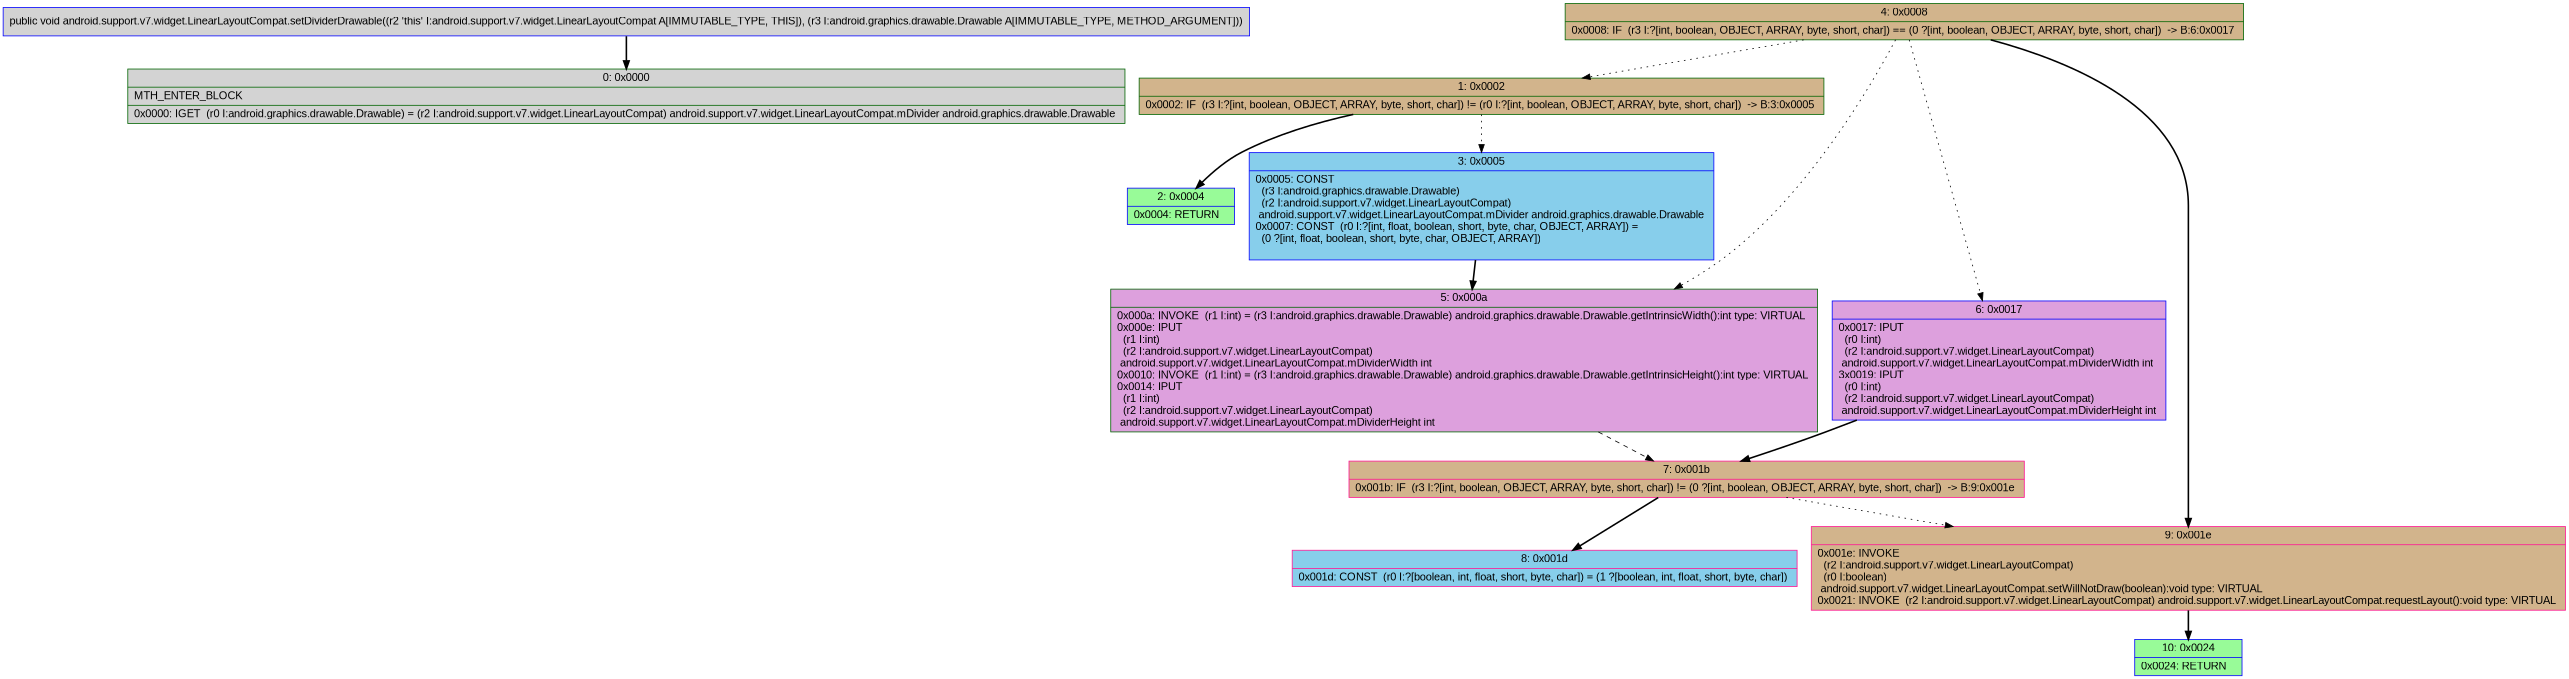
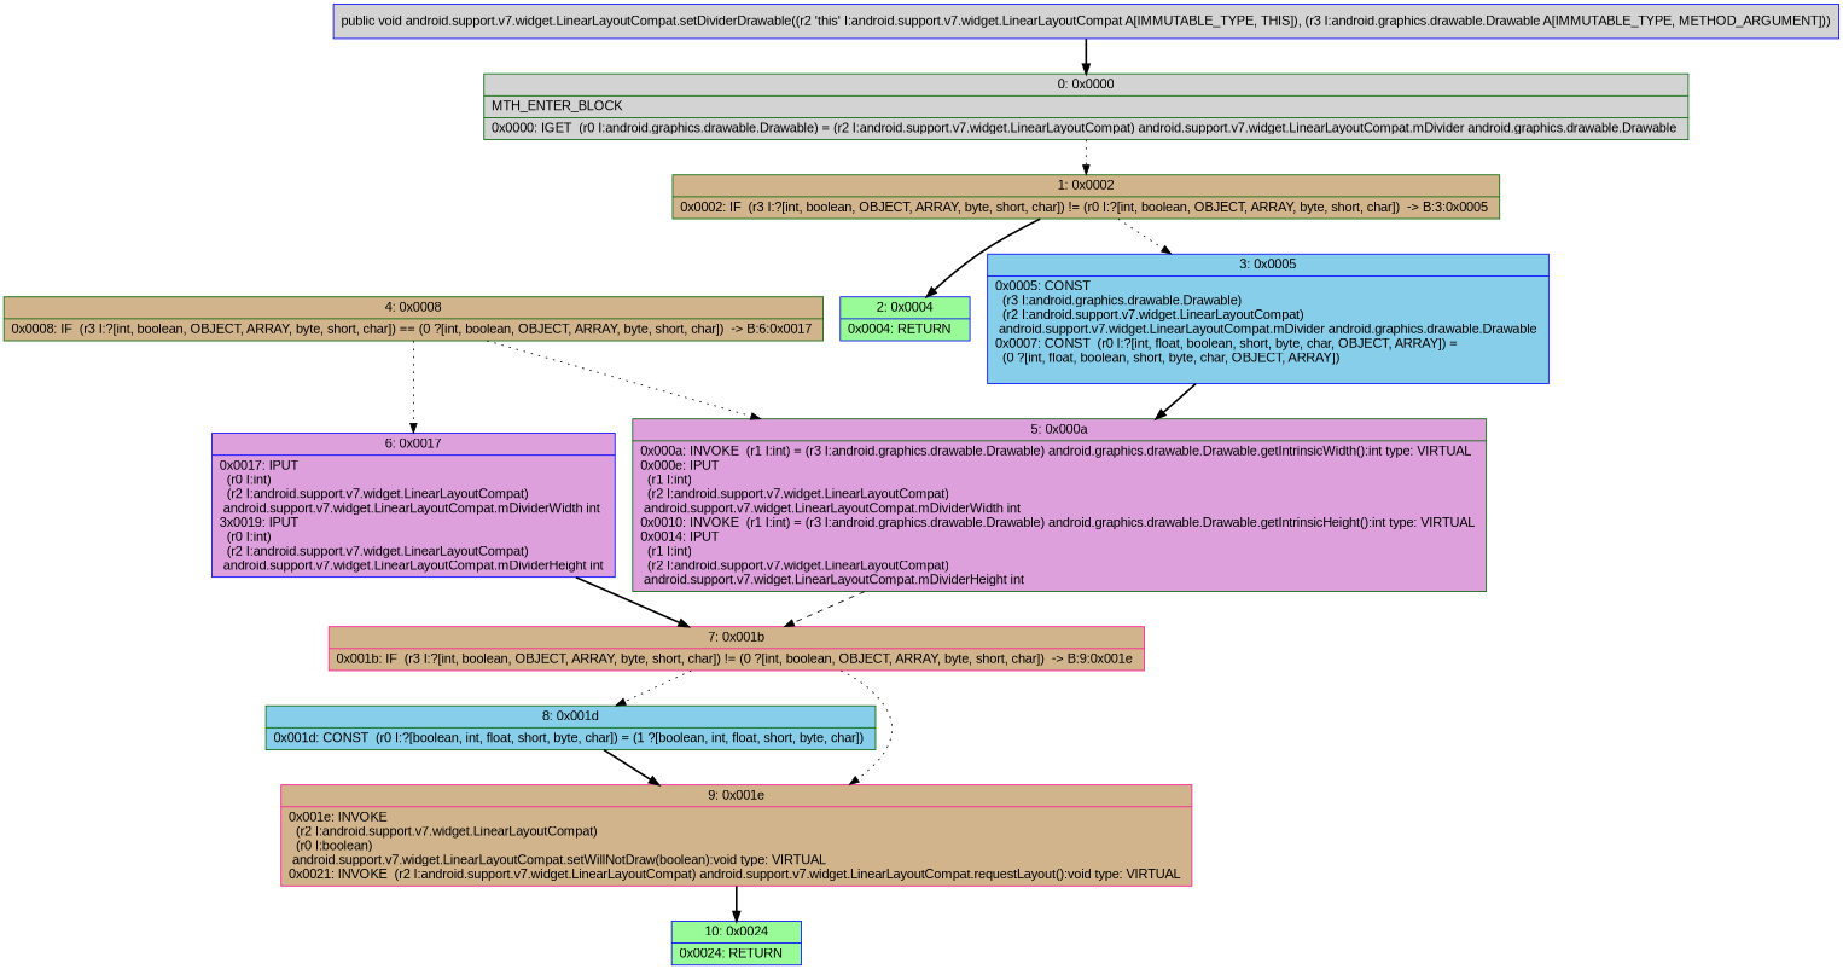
  digraph {
    fontname="Liberation Sans"
    node [color=darkgreen fillcolor=tan fontname="Liberation Sans" shape=record style=filled]
    edge [fontname="Liberation Sans" style=bold]
    n1 [fillcolor=lightgrey label="{0\:\ 0x0000|MTH_ENTER_BLOCK\l|0x0000: IGET  (r0 I:android.graphics.drawable.Drawable) = (r2 I:android.support.v7.widget.LinearLayoutCompat) android.support.v7.widget.LinearLayoutCompat.mDivider android.graphics.drawable.Drawable \l}"]
    n2 [label="{1\:\ 0x0002|0x0002: IF  (r3 I:?[int, boolean, OBJECT, ARRAY, byte, short, char]) != (r0 I:?[int, boolean, OBJECT, ARRAY, byte, short, char])  \-\> B:3:0x0005 \l}"]
    n3 [color=blue fillcolor=palegreen label="{2\:\ 0x0004|0x0004: RETURN   \l}"]
    n4 [color=blue fillcolor=skyblue label="{3\:\ 0x0005|0x0005: CONST  \l  (r3 I:android.graphics.drawable.Drawable)\l  (r2 I:android.support.v7.widget.LinearLayoutCompat)\l android.support.v7.widget.LinearLayoutCompat.mDivider android.graphics.drawable.Drawable \l0x0007: CONST  (r0 I:?[int, float, boolean, short, byte, char, OBJECT, ARRAY]) = \l  (0 ?[int, float, boolean, short, byte, char, OBJECT, ARRAY])\l \l}"]
    n5 [fillcolor=plum label="{5\:\ 0x000a|0x000a: INVOKE  (r1 I:int) = (r3 I:android.graphics.drawable.Drawable) android.graphics.drawable.Drawable.getIntrinsicWidth():int type: VIRTUAL \l0x000e: IPUT  \l  (r1 I:int)\l  (r2 I:android.support.v7.widget.LinearLayoutCompat)\l android.support.v7.widget.LinearLayoutCompat.mDividerWidth int \l0x0010: INVOKE  (r1 I:int) = (r3 I:android.graphics.drawable.Drawable) android.graphics.drawable.Drawable.getIntrinsicHeight():int type: VIRTUAL \l0x0014: IPUT  \l  (r1 I:int)\l  (r2 I:android.support.v7.widget.LinearLayoutCompat)\l android.support.v7.widget.LinearLayoutCompat.mDividerHeight int \l}"]
    n6 [label="{4\:\ 0x0008|0x0008: IF  (r3 I:?[int, boolean, OBJECT, ARRAY, byte, short, char]) == (0 ?[int, boolean, OBJECT, ARRAY, byte, short, char])  \-\> B:6:0x0017 \l}"]
    n7 [color=blue fillcolor=plum label="{6\:\ 0x0017|0x0017: IPUT  \l  (r0 I:int)\l  (r2 I:android.support.v7.widget.LinearLayoutCompat)\l android.support.v7.widget.LinearLayoutCompat.mDividerWidth int \l3x0019: IPUT  \l  (r0 I:int)\l  (r2 I:android.support.v7.widget.LinearLayoutCompat)\l android.support.v7.widget.LinearLayoutCompat.mDividerHeight int \l}"]
    n8 [color=deeppink label="{7\:\ 0x001b|0x001b: IF  (r3 I:?[int, boolean, OBJECT, ARRAY, byte, short, char]) != (0 ?[int, boolean, OBJECT, ARRAY, byte, short, char])  \-\> B:9:0x001e \l}"]
-   n9 [color=deeppink fillcolor=skyblue label="{8\:\ 0x001d|0x001d: CONST  (r0 I:?[boolean, int, float, short, byte, char]) = (1 ?[boolean, int, float, short, byte, char]) \l}"]
+   n9 [fillcolor=skyblue label="{8\:\ 0x001d|0x001d: CONST  (r0 I:?[boolean, int, float, short, byte, char]) = (1 ?[boolean, int, float, short, byte, char]) \l}"]
    n10 [color=deeppink label="{9\:\ 0x001e|0x001e: INVOKE  \l  (r2 I:android.support.v7.widget.LinearLayoutCompat)\l  (r0 I:boolean)\l android.support.v7.widget.LinearLayoutCompat.setWillNotDraw(boolean):void type: VIRTUAL \l0x0021: INVOKE  (r2 I:android.support.v7.widget.LinearLayoutCompat) android.support.v7.widget.LinearLayoutCompat.requestLayout():void type: VIRTUAL \l}"]
    n11 [color=blue fillcolor=palegreen label="{10\:\ 0x0024|0x0024: RETURN   \l}"]
    n12 [color=blue fillcolor=lightgrey label="{public void android.support.v7.widget.LinearLayoutCompat.setDividerDrawable((r2 'this' I:android.support.v7.widget.LinearLayoutCompat A[IMMUTABLE_TYPE, THIS]), (r3 I:android.graphics.drawable.Drawable A[IMMUTABLE_TYPE, METHOD_ARGUMENT])) }"]
-   n6 -> n2 [style=dotted]
+   n1 -> n2 [style=dotted]
    n2 -> n3
    n2 -> n4 [style=dotted]
    n4 -> n5
    n5 -> n8 [style=dashed]
    n6 -> n5 [style=dotted]
    n6 -> n7 [style=dotted]
    n7 -> n8
-   n8 -> n9
+   n8 -> n9 [style=dotted]
    n8 -> n10 [style=dotted]
-   n6 -> n10
+   n9 -> n10
    n10 -> n11
    n12 -> n1
  }
